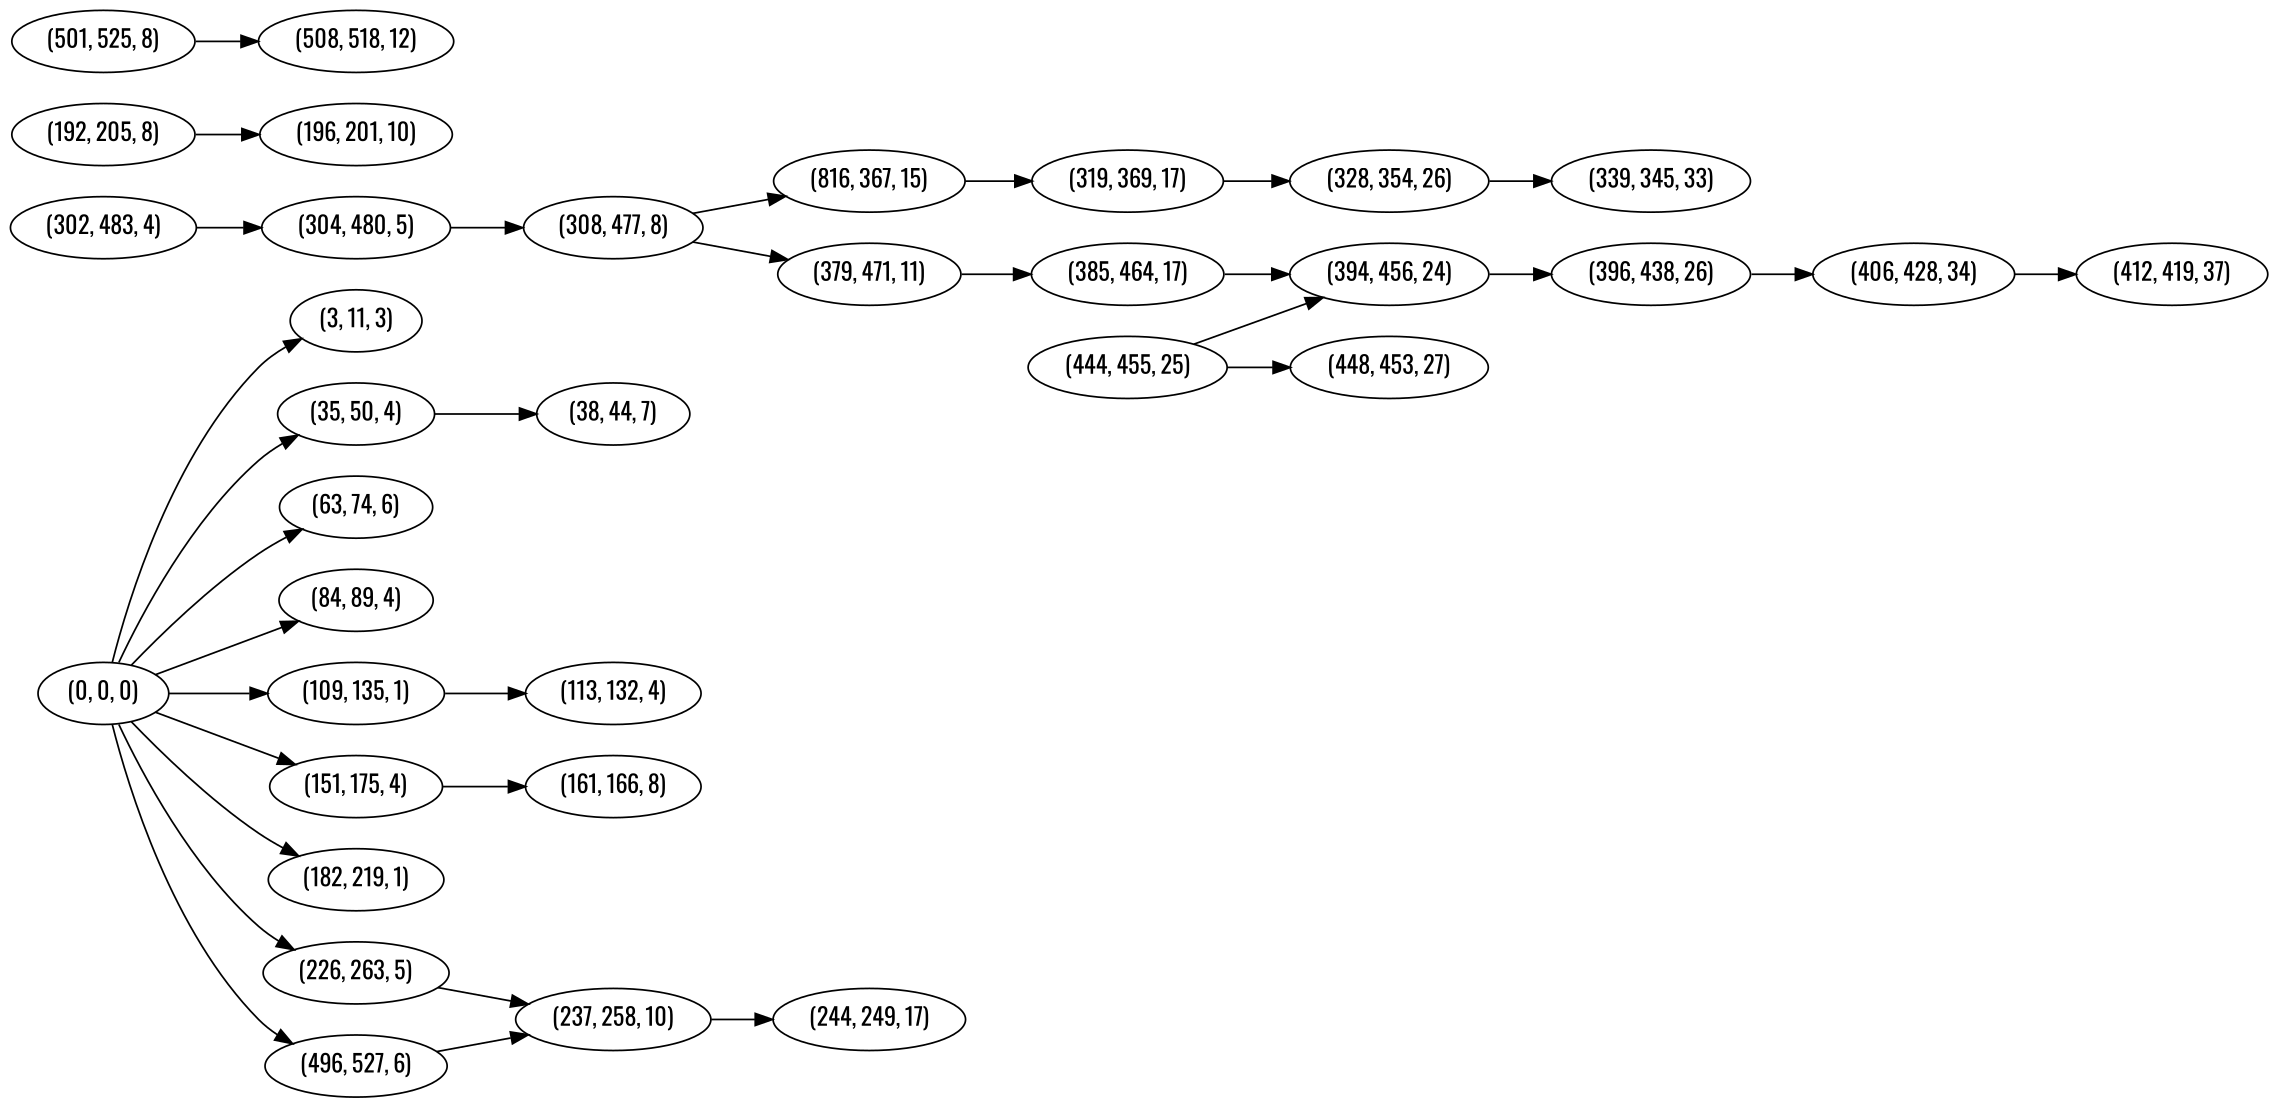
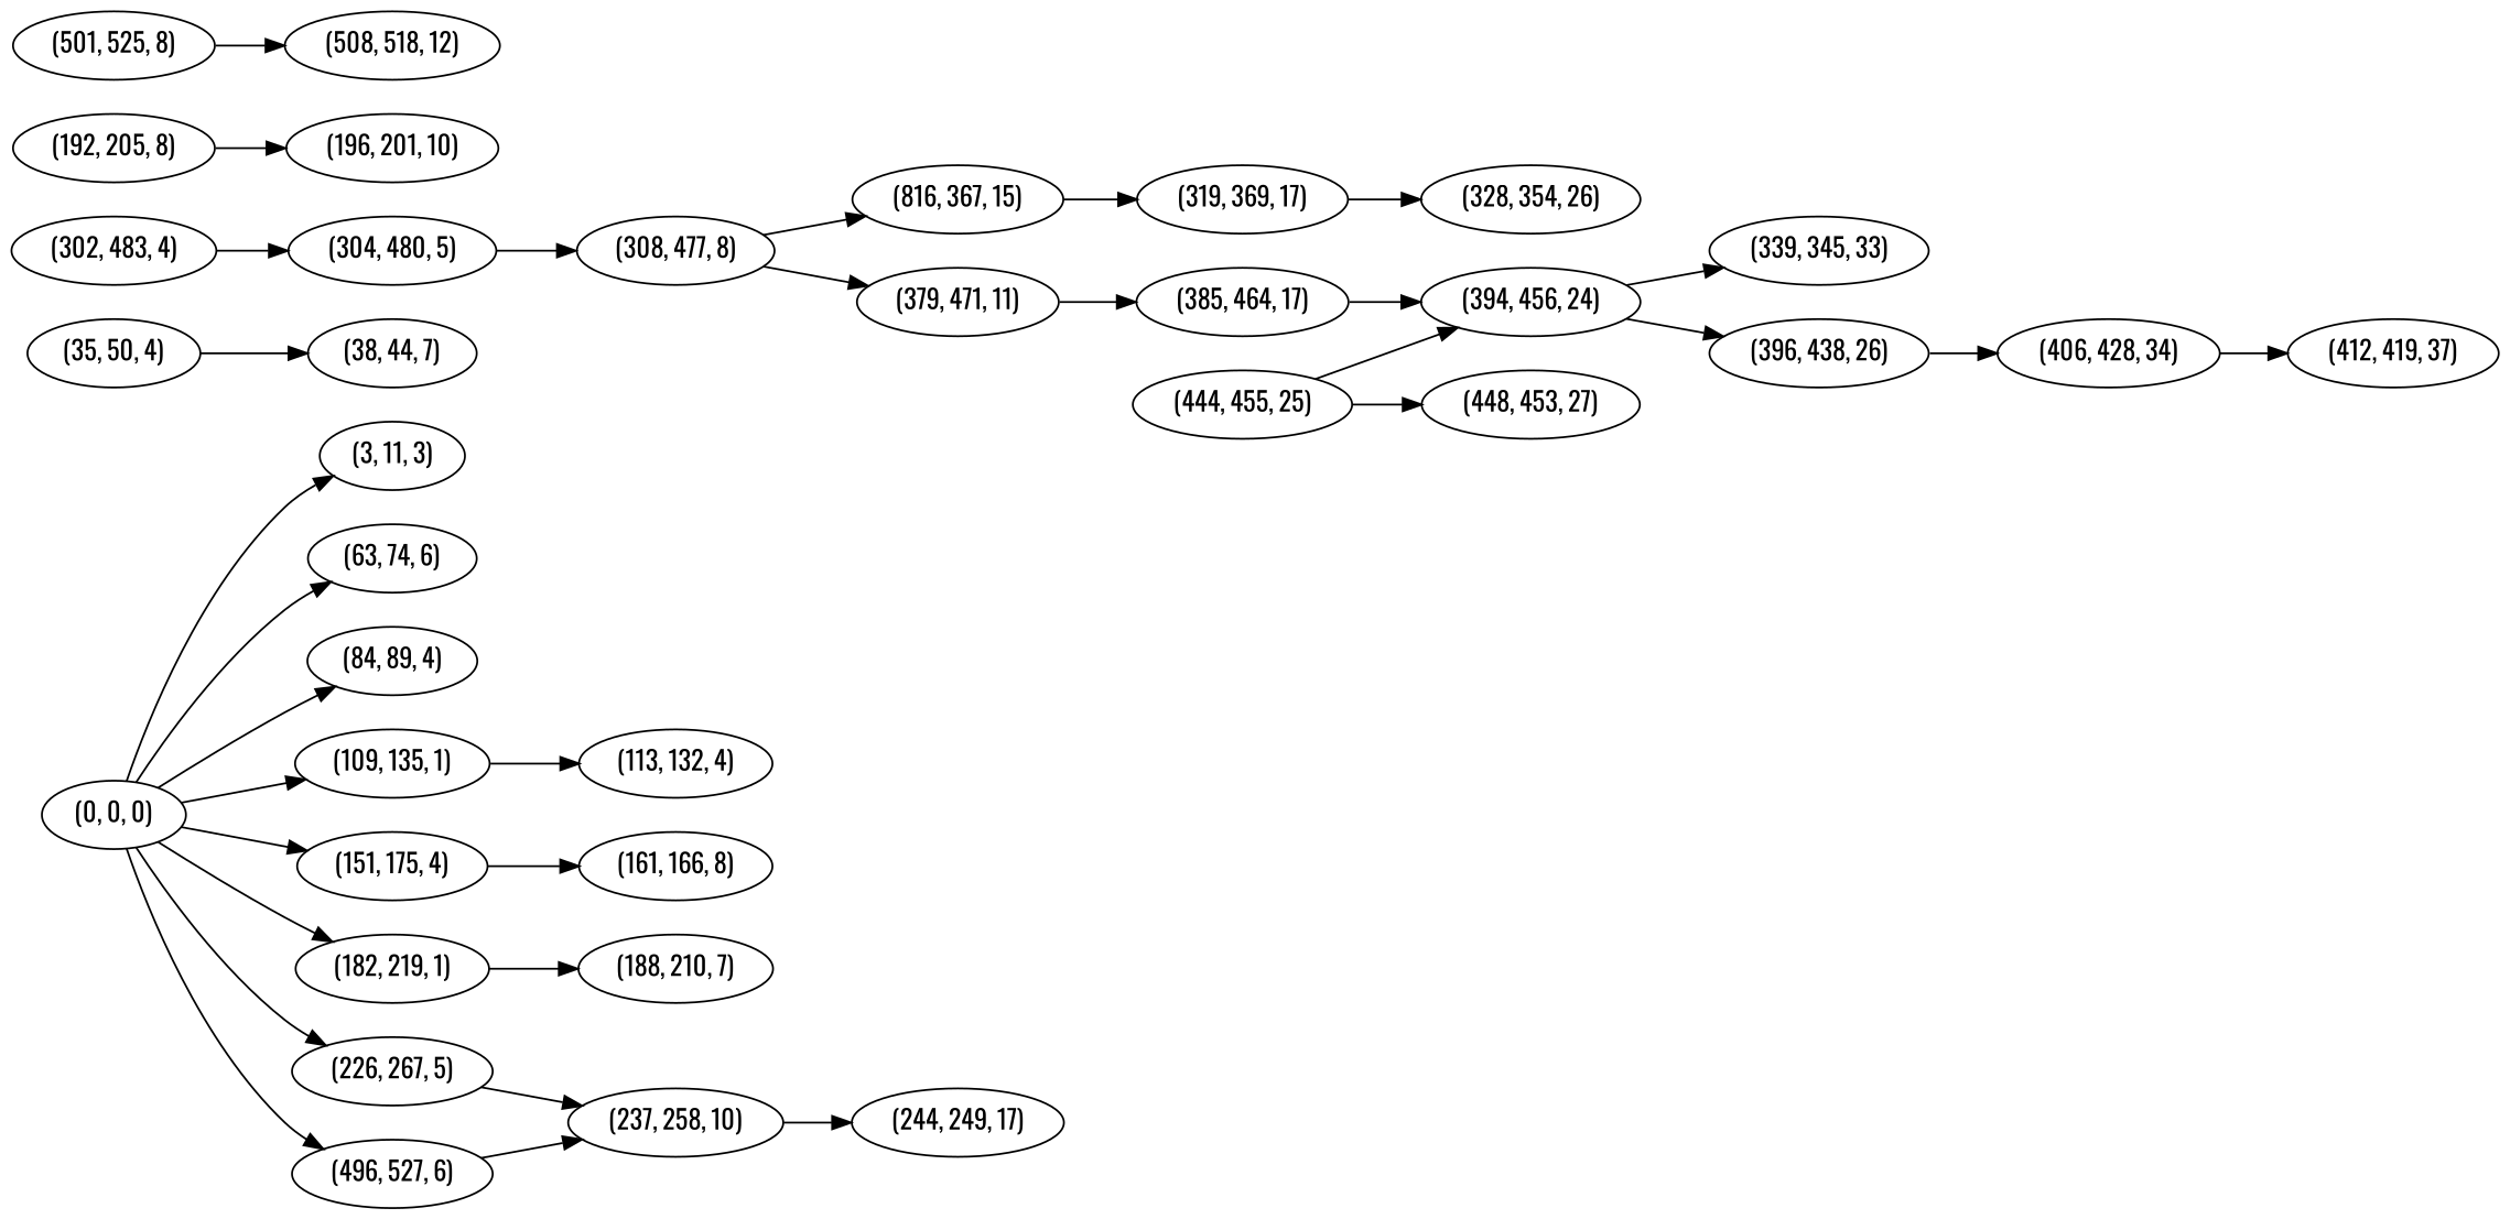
  digraph {
    fontname=Oswald
    rankdir=LR
    node [fontname=Oswald]
    edge [fontname=Oswald]
    "(0, 0, 0)"
    "(3, 11, 3)"
    "(35, 50, 4)"
    "(63, 74, 6)"
    "(84, 89, 4)"
    "(109, 135, 1)"
    "(151, 175, 4)"
    "(182, 219, 1)"
-   "(226, 263, 5)"
+   "(226, 263, 5)" [label="(226, 267, 5)"]
    "(496, 527, 6)"
    "(38, 44, 7)"
    "(113, 132, 4)"
    "(161, 166, 8)"
+   "(188, 210, 7)"
    "(237, 258, 10)"
    "(302, 483, 4)"
    "(304, 480, 5)"
    "(192, 205, 8)"
    "(196, 201, 10)"
    n20 [label="(244, 249, 17)"]
    "(308, 477, 8)"
    n22 [label="(816, 367, 15)"]
    "(379, 471, 11)"
    n24 [label="(319, 369, 17)"]
    "(385, 464, 17)"
    "(328, 354, 26)"
    "(339, 345, 33)"
    "(394, 456, 24)"
    "(396, 438, 26)"
    "(406, 428, 34)"
    "(444, 455, 25)"
    "(448, 453, 27)"
    "(412, 419, 37)"
    "(501, 525, 8)"
    "(508, 518, 12)"
    "(0, 0, 0)" -> "(3, 11, 3)"
-   "(0, 0, 0)" -> "(35, 50, 4)"
    "(0, 0, 0)" -> "(63, 74, 6)"
    "(0, 0, 0)" -> "(84, 89, 4)"
    "(0, 0, 0)" -> "(109, 135, 1)"
    "(0, 0, 0)" -> "(151, 175, 4)"
    "(0, 0, 0)" -> "(182, 219, 1)"
    "(0, 0, 0)" -> "(226, 263, 5)"
    "(0, 0, 0)" -> "(496, 527, 6)"
    "(35, 50, 4)" -> "(38, 44, 7)"
    "(109, 135, 1)" -> "(113, 132, 4)"
    "(151, 175, 4)" -> "(161, 166, 8)"
+   "(182, 219, 1)" -> "(188, 210, 7)"
    "(226, 263, 5)" -> "(237, 258, 10)"
    "(496, 527, 6)" -> "(237, 258, 10)"
    "(237, 258, 10)" -> n20
    "(302, 483, 4)" -> "(304, 480, 5)"
    "(304, 480, 5)" -> "(308, 477, 8)"
    "(192, 205, 8)" -> "(196, 201, 10)"
    "(308, 477, 8)" -> n22
    "(308, 477, 8)" -> "(379, 471, 11)"
    n22 -> n24
    "(379, 471, 11)" -> "(385, 464, 17)"
    n24 -> "(328, 354, 26)"
    "(385, 464, 17)" -> "(394, 456, 24)"
-   "(328, 354, 26)" -> "(339, 345, 33)"
+   "(394, 456, 24)" -> "(339, 345, 33)"
    "(394, 456, 24)" -> "(396, 438, 26)"
    "(396, 438, 26)" -> "(406, 428, 34)"
    "(406, 428, 34)" -> "(412, 419, 37)"
    "(444, 455, 25)" -> "(394, 456, 24)"
    "(444, 455, 25)" -> "(448, 453, 27)"
    "(501, 525, 8)" -> "(508, 518, 12)"
  }
